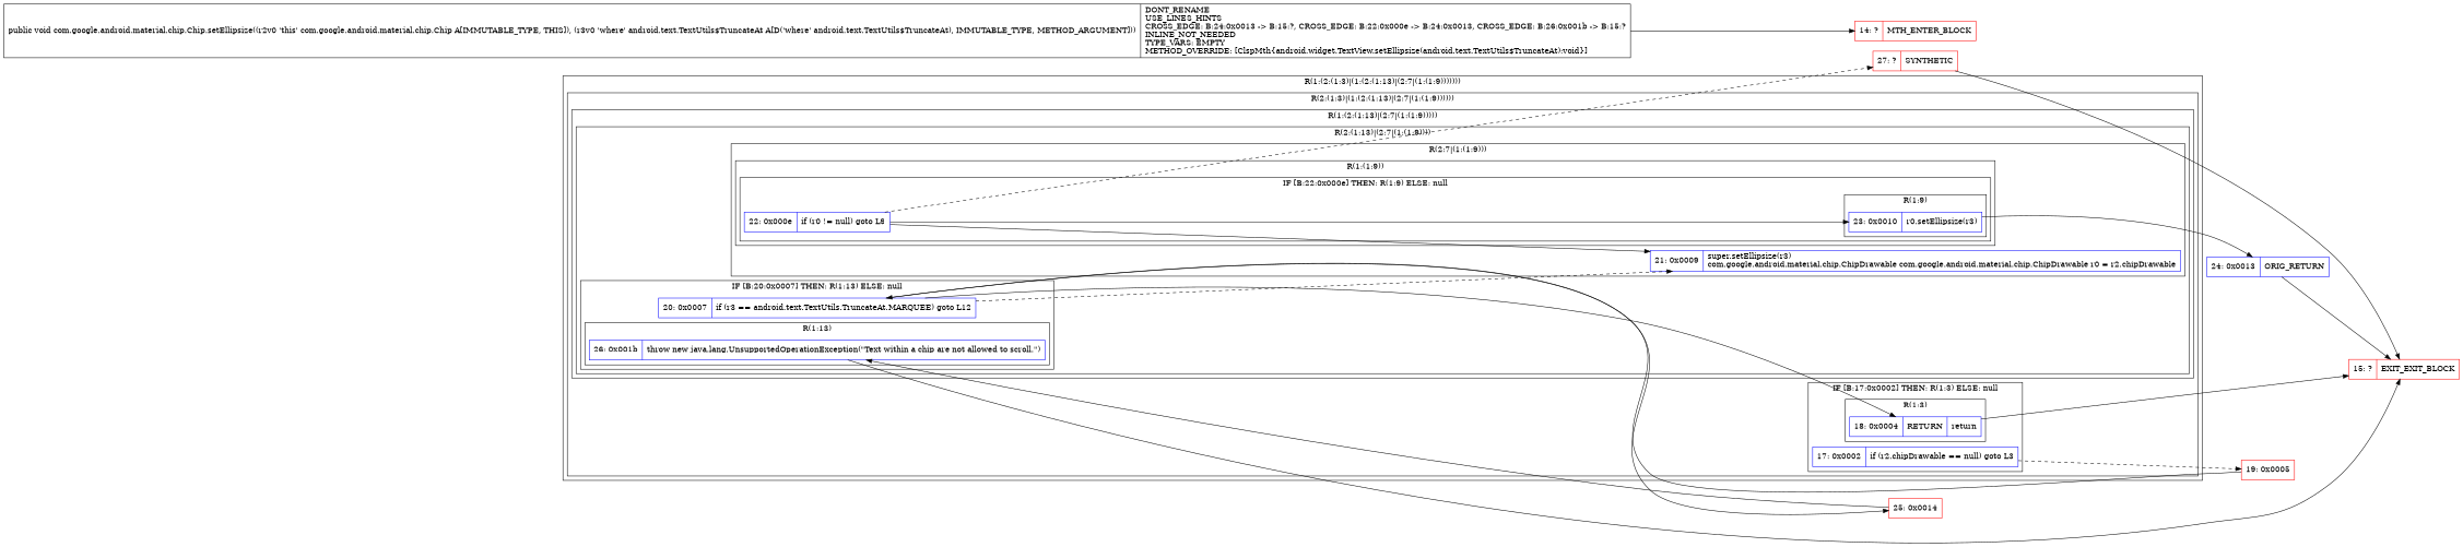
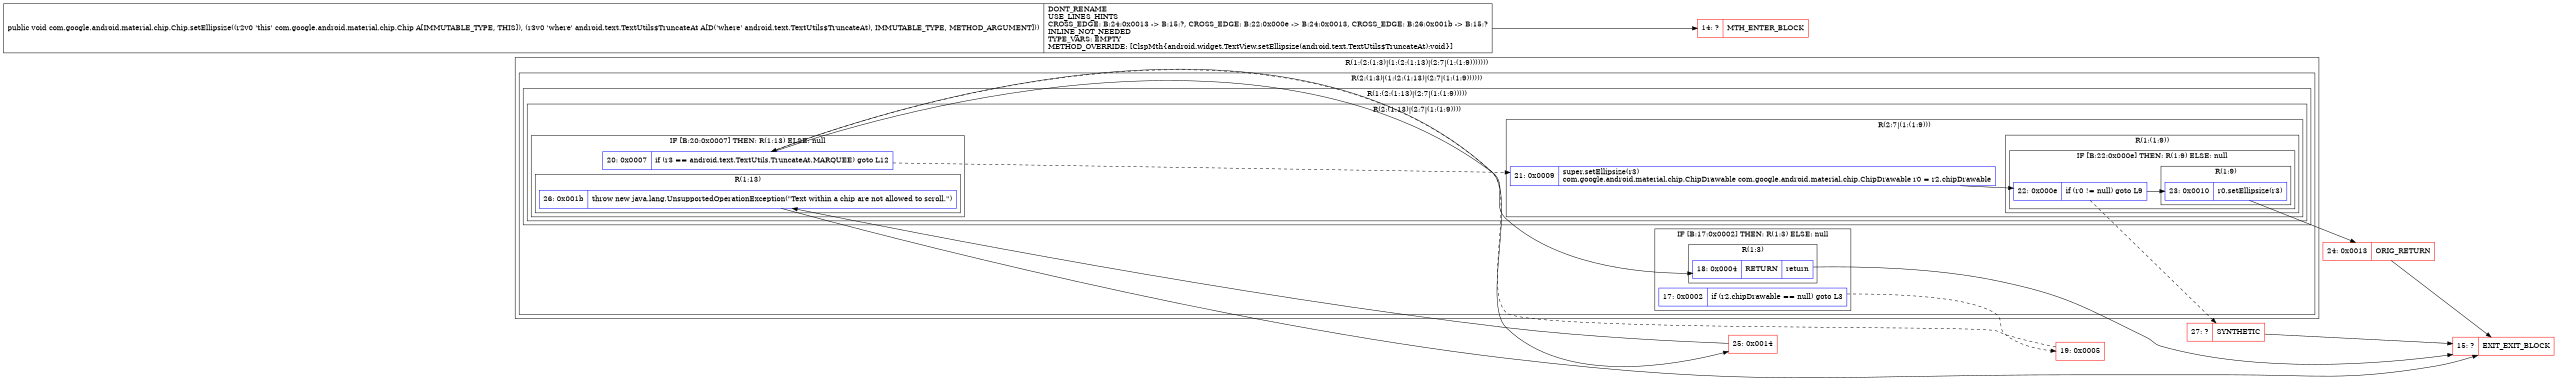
  digraph {
    rankdir=LR
    node [color=blue shape=record]
    n1 [label="{18\:\ 0x0004|RETURN\l|return\l}"]
    n2 [label="{17\:\ 0x0002|if (r2.chipDrawable == null) goto L3\l}"]
    n3 [label="{26\:\ 0x001b|throw new java.lang.UnsupportedOperationException(\"Text within a chip are not allowed to scroll.\")\l}"]
    n4 [label="{20\:\ 0x0007|if (r3 == android.text.TextUtils.TruncateAt.MARQUEE) goto L12\l}"]
    n5 [label="{23\:\ 0x0010|r0.setEllipsize(r3)\l}"]
    n6 [label="{22\:\ 0x000e|if (r0 != null) goto L9\l}"]
    n7 [label="{21\:\ 0x0009|super.setEllipsize(r3)\lcom.google.android.material.chip.ChipDrawable com.google.android.material.chip.ChipDrawable r0 = r2.chipDrawable\l}"]
    n8 [color=red label="{15\:\ ?|EXIT_EXIT_BLOCK\l}"]
    n9 [color=red label="{19\:\ 0x0005}"]
    n10 [color=red label="{25\:\ 0x0014}"]
-   n11 [label="{24\:\ 0x0013|ORIG_RETURN\l}"]
+   n11 [color=red label="{24\:\ 0x0013|ORIG_RETURN\l}"]
    n12 [color=red label="{27\:\ ?|SYNTHETIC\l}"]
    n13 [color=red label="{14\:\ ?|MTH_ENTER_BLOCK\l}"]
    n14 [label="{public void com.google.android.material.chip.Chip.setEllipsize((r2v0 'this' com.google.android.material.chip.Chip A[IMMUTABLE_TYPE, THIS]), (r3v0 'where' android.text.TextUtils$TruncateAt A[D('where' android.text.TextUtils$TruncateAt), IMMUTABLE_TYPE, METHOD_ARGUMENT]))  | DONT_RENAME\lUSE_LINES_HINTS\lCROSS_EDGE: B:24:0x0013 \-\> B:15:?, CROSS_EDGE: B:22:0x000e \-\> B:24:0x0013, CROSS_EDGE: B:26:0x001b \-\> B:15:?\lINLINE_NOT_NEEDED\lTYPE_VARS: EMPTY\lMETHOD_OVERRIDE: [ClspMth\{android.widget.TextView.setEllipsize(android.text.TextUtils$TruncateAt):void\}]\l}" color=""]
    subgraph cluster_1 {
      label="R(1:(2:(1:3)|(1:(2:(1:13)|(2:7|(1:(1:9)))))))"
      subgraph cluster_2 {
        label="R(2:(1:3)|(1:(2:(1:13)|(2:7|(1:(1:9))))))"
        subgraph cluster_3 {
          label="IF [B:17:0x0002] THEN: R(1:3) ELSE: null"
          n2
          subgraph cluster_4 {
            label="R(1:3)"
            n1
          }
        }
        subgraph cluster_5 {
          label="R(1:(2:(1:13)|(2:7|(1:(1:9)))))"
          subgraph cluster_6 {
            label="R(2:(1:13)|(2:7|(1:(1:9))))"
            subgraph cluster_7 {
              label="IF [B:20:0x0007] THEN: R(1:13) ELSE: null"
              n4
              subgraph cluster_8 {
                label="R(1:13)"
                n3
              }
            }
            subgraph cluster_9 {
              label="R(2:7|(1:(1:9)))"
              n7
              subgraph cluster_10 {
                label="R(1:(1:9))"
                subgraph cluster_11 {
                  label="IF [B:22:0x000e] THEN: R(1:9) ELSE: null"
                  n6
                  subgraph cluster_12 {
                    label="R(1:9)"
                    n5
                  }
                }
              }
            }
          }
        }
      }
    }
    n1 -> n8
    n2 -> n9 [style=dashed]
    n3 -> n8
    n4 -> n1
    n4 -> n7 [style=dashed]
    n4 -> n10
    n5 -> n11
    n6 -> n5
    n6 -> n12 [style=dashed]
-   n6 -> n7
-   n9 -> n4
+   n7 -> n6
+   n9 -> n4 [style=dashed]
    n10 -> n3
    n11 -> n8
    n12 -> n8
    n14 -> n13
  }
